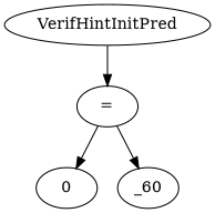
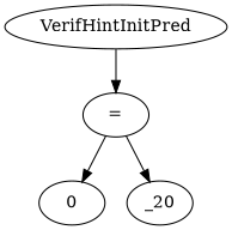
  digraph {
    n1 [label=VerifHintInitPred]
    n2 [label="="]
    n3 [label=0]
-   n4 [label=_60]
+   n4 [label=_20]
    n1 -> n2
    n2 -> n3
    n2 -> n4
  }
